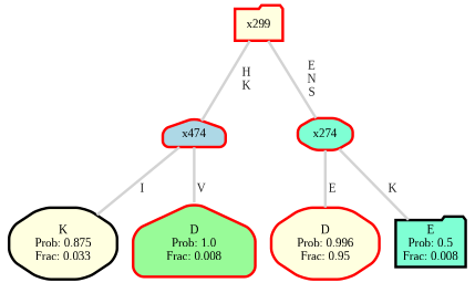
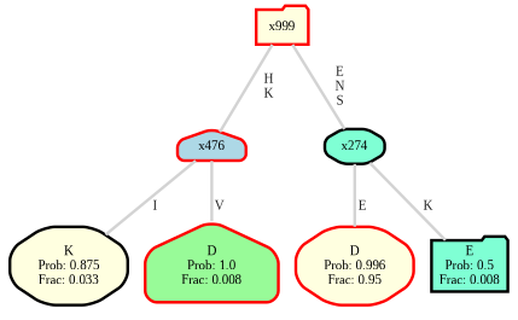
  graph {
    fontname="Liberation Serif"
    ranksep="0 equally"
    splines=straight
    node [color=red fillcolor=lightyellow fontcolor=black fontname="Liberation Serif" penwidth=3 shape=octagon style="filled, rounded"]
    edge [color=lightgray fontcolor=grey14 fontname="Liberation Serif" fontweight=bold penwidth=3]
    n1 [color=black label="K\nProb: 0.875\nFrac: 0.033"]
-   n2 [fillcolor=lightblue label=x474 shape=house]
+   n2 [fillcolor=lightblue label=x476 shape=house]
    n3 [fillcolor=palegreen label="D\nProb: 1.0\nFrac: 0.008" shape=house]
-   n4 [label=x299 shape=folder]
-   n5 [fillcolor=aquamarine label=x274]
+   n4 [label=x999 shape=folder]
+   n5 [color=black fillcolor=aquamarine label=x274]
    n6 [label="D\nProb: 0.996\nFrac: 0.95"]
    n7 [color=black fillcolor=aquamarine label="E\nProb: 0.5\nFrac: 0.008" shape=folder]
    subgraph sub_1 {
      rank=same
    }
    n2 -- n1 [label=" I"]
    n2 -- n3 [label=" V"]
    n4 -- n2 [label=" H\n K"]
    n4 -- n5 [label=" E\n N\n S"]
    n5 -- n6 [label=" E"]
    n5 -- n7 [label=" K"]
  }
